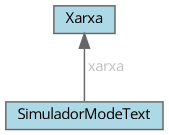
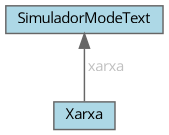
  digraph {
    fontname="Open Sans"
    node [color=gray40 fillcolor=lightblue fontname="Open Sans" fontsize=10 shape=box style=filled]
    n1 [fontcolor=black height=0.2 label=SimuladorModeText width=0.4]
    n2 [height=0.2 label=Xarxa width=0.4]
-   n2 -> n1 [color=gray40 dir=back fontcolor=grey fontname="Open Sans" fontsize=10 label=" xarxa" labelfontname=Helvetica labelfontsize=10 style=solid]
+   n1 -> n2 [color=gray40 dir=back fontcolor=grey fontname="Open Sans" fontsize=10 label=" xarxa" labelfontname=Helvetica labelfontsize=10 style=solid]
  }
